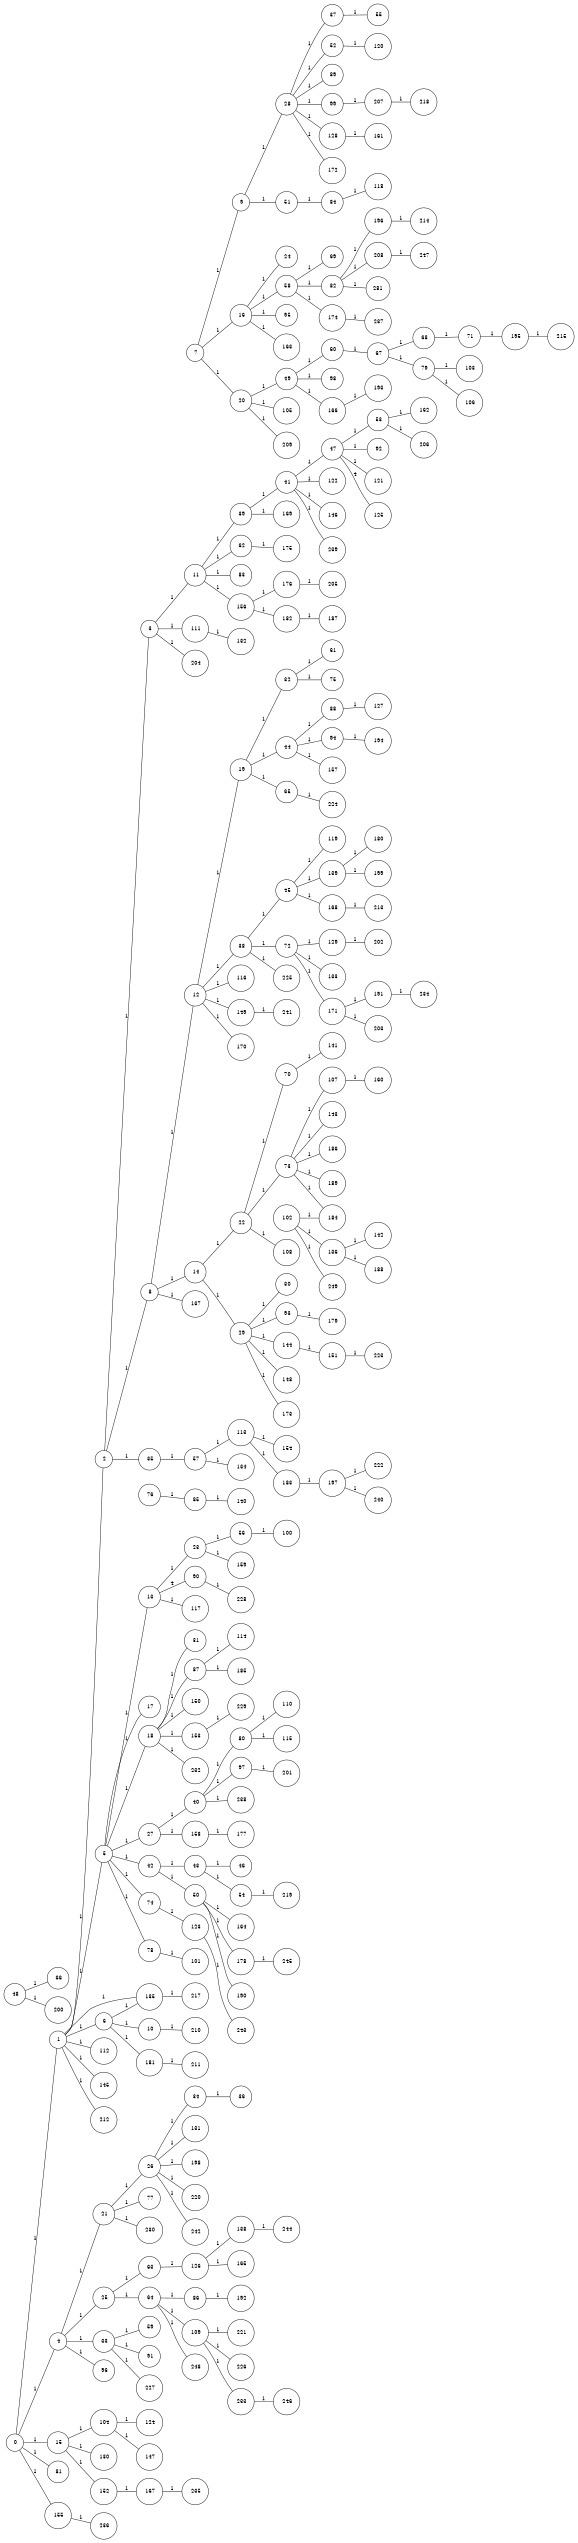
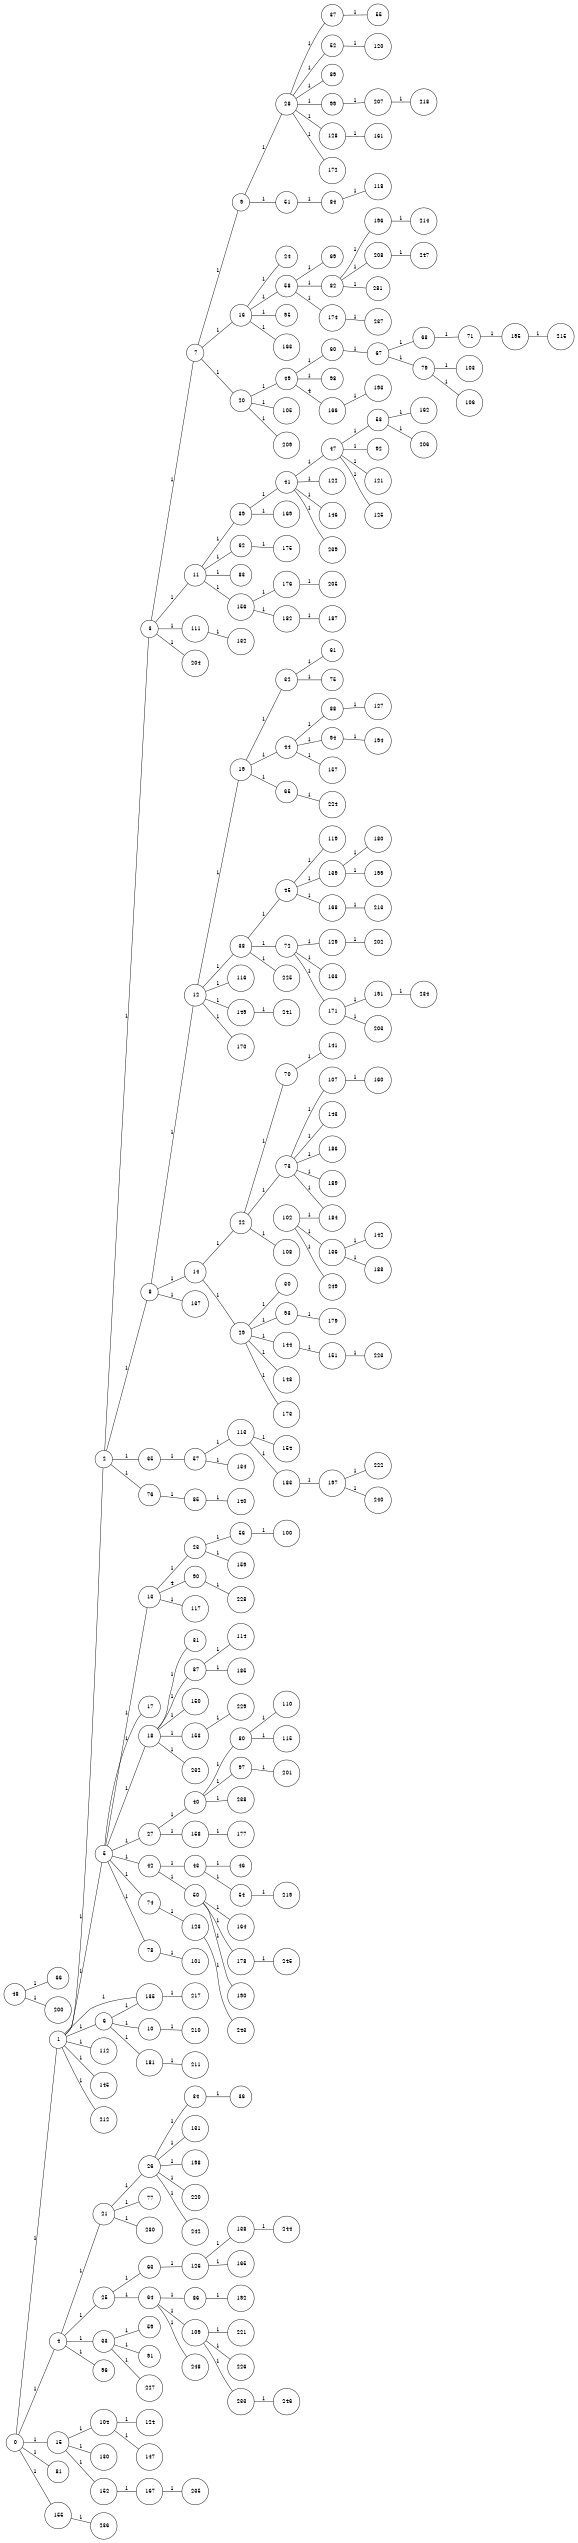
  graph {
    fixedsize="true;"
    rankdir=LR
    node [color=black fontsize=12 hight=.12 shape=circle]
    edge [fontsize=12]
    n1 [label=" 0" width=.12]
    n2 [label=" 1" width=.12]
    n3 [label=" 4" width=.12]
    n4 [label=" 15" width=.12]
    n5 [label=" 81" width=.12]
    n6 [label=" 155" width=.12]
    n7 [label=" 2" width=.12]
    n8 [label=" 5" width=.12]
    n9 [label=" 6" width=.12]
    n10 [label=" 112" width=.12]
    n11 [label=" 145" width=.12]
    n12 [label=" 212" width=.12]
    n13 [label=" 135" width=.12]
    n14 [label=" 21" width=.12]
    n15 [label=" 25" width=.12]
    n16 [label=" 33" width=.12]
    n17 [label=" 96" width=.12]
    n18 [label=" 104" width=.12]
    n19 [label=" 130" width=.12]
    n20 [label=" 152" width=.12]
    n21 [label=" 236" width=.12]
    n22 [label=" 3" width=.12]
    n23 [label=" 8" width=.12]
    n24 [label=" 35" width=.12]
    n25 [label=" 76" width=.12]
    n26 [label=" 13" width=.12]
    n27 [label=" 17" width=.12]
    n28 [label=" 18" width=.12]
    n29 [label=" 27" width=.12]
    n30 [label=" 42" width=.12]
    n31 [label=" 74" width=.12]
    n32 [label=" 78" width=.12]
    n33 [label=" 10" width=.12]
    n34 [label=" 181" width=.12]
    n35 [label=" 48" width=.12]
    n36 [label=" 66" width=.12]
    n37 [label=" 200" width=.12]
    n38 [label=" 7" width=.12]
    n39 [label=" 11" width=.12]
    n40 [label=" 111" width=.12]
    n41 [label=" 204" width=.12]
    n42 [label=" 12" width=.12]
    n43 [label=" 14" width=.12]
    n44 [label=" 137" width=.12]
    n45 [label=" 57" width=.12]
    n46 [label=" 85" width=.12]
    n47 [label=" 9" width=.12]
    n48 [label=" 16" width=.12]
    n49 [label=" 20" width=.12]
    n50 [label=" 39" width=.12]
    n51 [label=" 62" width=.12]
    n52 [label=" 83" width=.12]
    n53 [label=" 156" width=.12]
    n54 [label=" 132" width=.12]
    n55 [label=" 26" width=.12]
    n56 [label=" 77" width=.12]
    n57 [label=" 230" width=.12]
    n58 [label=" 63" width=.12]
    n59 [label=" 64" width=.12]
    n60 [label=" 59" width=.12]
    n61 [label=" 91" width=.12]
    n62 [label=" 227" width=.12]
    n63 [label=" 23" width=.12]
    n64 [label=" 90" width=.12]
    n65 [label=" 117" width=.12]
    n66 [label=" 31" width=.12]
    n67 [label=" 87" width=.12]
    n68 [label=" 150" width=.12]
    n69 [label=" 153" width=.12]
    n70 [label=" 232" width=.12]
    n71 [label=" 40" width=.12]
    n72 [label=" 158" width=.12]
    n73 [label=" 43" width=.12]
    n74 [label=" 50" width=.12]
    n75 [label=" 123" width=.12]
    n76 [label=" 101" width=.12]
    n77 [label=" 210" width=.12]
    n78 [label=" 217" width=.12]
    n79 [label=" 211" width=.12]
    n80 [label=" 28" width=.12]
    n81 [label=" 51" width=.12]
    n82 [label=" 24" width=.12]
    n83 [label=" 58" width=.12]
    n84 [label=" 95" width=.12]
    n85 [label=" 163" width=.12]
    n86 [label=" 49" width=.12]
    n87 [label=" 105" width=.12]
    n88 [label=" 209" width=.12]
    n89 [label=" 19" width=.12]
    n90 [label=" 38" width=.12]
    n91 [label=" 116" width=.12]
    n92 [label=" 149" width=.12]
    n93 [label=" 170" width=.12]
    n94 [label=" 22" width=.12]
    n95 [label=" 29" width=.12]
    n96 [label=" 37" width=.12]
    n97 [label=" 52" width=.12]
    n98 [label=" 89" width=.12]
    n99 [label=" 99" width=.12]
    n100 [label=" 128" width=.12]
    n101 [label=" 172" width=.12]
    n102 [label=" 84" width=.12]
    n103 [label=" 41" width=.12]
    n104 [label=" 169" width=.12]
    n105 [label=" 175" width=.12]
    n106 [label=" 176" width=.12]
    n107 [label=" 182" width=.12]
    n108 [label=" 32" width=.12]
    n109 [label=" 44" width=.12]
    n110 [label=" 65" width=.12]
    n111 [label=" 45" width=.12]
    n112 [label=" 72" width=.12]
    n113 [label=" 225" width=.12]
    n114 [label=" 241" width=.12]
    n115 [label=" 56" width=.12]
    n116 [label=" 159" width=.12]
    n117 [label=" 228" width=.12]
    n118 [label=" 70" width=.12]
    n119 [label=" 73" width=.12]
    n120 [label=" 108" width=.12]
    n121 [label=" 30" width=.12]
    n122 [label=" 93" width=.12]
    n123 [label=" 144" width=.12]
    n124 [label=" 148" width=.12]
    n125 [label=" 173" width=.12]
    n126 [label=" 124" width=.12]
    n127 [label=" 147" width=.12]
    n128 [label=" 167" width=.12]
    n129 [label=" 69" width=.12]
    n130 [label=" 82" width=.12]
    n131 [label=" 174" width=.12]
    n132 [label=" 114" width=.12]
    n133 [label=" 185" width=.12]
    n134 [label=" 229" width=.12]
    n135 [label=" 61" width=.12]
    n136 [label=" 75" width=.12]
    n137 [label=" 88" width=.12]
    n138 [label=" 94" width=.12]
    n139 [label=" 157" width=.12]
    n140 [label=" 224" width=.12]
    n141 [label=" 60" width=.12]
    n142 [label=" 98" width=.12]
    n143 [label=" 166" width=.12]
    n144 [label=" 34" width=.12]
    n145 [label=" 131" width=.12]
    n146 [label=" 198" width=.12]
    n147 [label=" 220" width=.12]
    n148 [label=" 242" width=.12]
    n149 [label=" 141" width=.12]
    n150 [label=" 107" width=.12]
    n151 [label=" 143" width=.12]
    n152 [label=" 186" width=.12]
    n153 [label=" 189" width=.12]
    n154 [label=" 184" width=.12]
    n155 [label=" 100" width=.12]
    n156 [label=" 126" width=.12]
    n157 [label=" 86" width=.12]
    n158 [label=" 109" width=.12]
    n159 [label=" 248" width=.12]
    n160 [label=" 36" width=.12]
    n161 [label=" 80" width=.12]
    n162 [label=" 97" width=.12]
    n163 [label=" 238" width=.12]
    n164 [label=" 177" width=.12]
    n165 [label=" 55" width=.12]
    n166 [label=" 120" width=.12]
    n167 [label=" 207" width=.12]
    n168 [label=" 161" width=.12]
    n169 [label=" 179" width=.12]
    n170 [label=" 151" width=.12]
    n171 [label=" 113" width=.12]
    n172 [label=" 134" width=.12]
    n173 [label=" 119" width=.12]
    n174 [label=" 139" width=.12]
    n175 [label=" 168" width=.12]
    n176 [label=" 129" width=.12]
    n177 [label=" 133" width=.12]
    n178 [label=" 171" width=.12]
    n179 [label=" 47" width=.12]
    n180 [label=" 122" width=.12]
    n181 [label=" 146" width=.12]
    n182 [label=" 239" width=.12]
    n183 [label=" 110" width=.12]
    n184 [label=" 115" width=.12]
    n185 [label=" 201" width=.12]
    n186 [label=" 53" width=.12]
    n187 [label=" 92" width=.12]
    n188 [label=" 121" width=.12]
    n189 [label=" 125" width=.12]
    n190 [label=" 46" width=.12]
    n191 [label=" 54" width=.12]
    n192 [label=" 164" width=.12]
    n193 [label=" 178" width=.12]
    n194 [label=" 190" width=.12]
    n195 [label=" 219" width=.12]
    n196 [label=" 127" width=.12]
    n197 [label=" 194" width=.12]
    n198 [label=" 180" width=.12]
    n199 [label=" 199" width=.12]
    n200 [label=" 213" width=.12]
    n201 [label=" 162" width=.12]
    n202 [label=" 206" width=.12]
    n203 [label=" 67" width=.12]
    n204 [label=" 193" width=.12]
    n205 [label=" 245" width=.12]
    n206 [label=" 118" width=.12]
    n207 [label=" 154" width=.12]
    n208 [label=" 183" width=.12]
    n209 [label=" 196" width=.12]
    n210 [label=" 208" width=.12]
    n211 [label=281 width=.12]
    n212 [label=" 237" width=.12]
    n213 [label=" 68" width=.12]
    n214 [label=" 79" width=.12]
    n215 [label=" 138" width=.12]
    n216 [label=" 165" width=.12]
    n217 [label=" 192" width=.12]
    n218 [label=" 221" width=.12]
    n219 [label=" 226" width=.12]
    n220 [label=" 233" width=.12]
    n221 [label=" 71" width=.12]
    n222 [label=" 103" width=.12]
    n223 [label=" 106" width=.12]
    n224 [label=" 195" width=.12]
    n225 [label=" 215" width=.12]
    n226 [label=" 202" width=.12]
    n227 [label=" 191" width=.12]
    n228 [label=" 203" width=.12]
    n229 [label=" 102" width=.12]
    n230 [label=" 136" width=.12]
    n231 [label=" 249" width=.12]
    n232 [label=" 160" width=.12]
    n233 [label=" 243" width=.12]
    n234 [label=" 140" width=.12]
    n235 [label=" 214" width=.12]
    n236 [label=" 247" width=.12]
    n237 [label=" 218" width=.12]
    n238 [label=" 142" width=.12]
    n239 [label=" 188" width=.12]
    n240 [label=" 246" width=.12]
    n241 [label=" 197" width=.12]
    n242 [label=" 244" width=.12]
    n243 [label=" 223" width=.12]
    n244 [label=" 235" width=.12]
    n245 [label=" 205" width=.12]
    n246 [label=" 187" width=.12]
    n247 [label=" 234" width=.12]
    n248 [label=" 222" width=.12]
    n249 [label=" 240" width=.12]
    n1 -- n2 [label=1]
    n1 -- n3 [label=1]
    n1 -- n4 [label=1]
    n1 -- n5 [label=1]
    n1 -- n6 [label=1]
    n2 -- n7 [label=1]
    n2 -- n8 [label=1]
    n2 -- n9 [label=1]
    n2 -- n10 [label=1]
    n2 -- n11 [label=1]
    n2 -- n12 [label=1]
    n2 -- n13 [label=1]
    n3 -- n14 [label=1]
    n3 -- n15 [label=1]
    n3 -- n16 [label=1]
    n3 -- n17 [label=1]
    n4 -- n18 [label=1]
    n4 -- n19 [label=1]
    n4 -- n20 [label=1]
    n6 -- n21 [label=1]
    n7 -- n22 [label=1]
    n7 -- n23 [label=1]
    n7 -- n24 [label=1]
+   n7 -- n25 [label=1]
    n8 -- n26 [label=1]
    n8 -- n27 [label=1]
    n8 -- n28 [label=1]
    n8 -- n29 [label=1]
    n8 -- n30 [label=1]
    n8 -- n31 [label=1]
    n8 -- n32 [label=1]
    n9 -- n13 [label=1]
    n9 -- n33 [label=1]
    n9 -- n34 [label=1]
    n13 -- n78 [label=1]
    n14 -- n55 [label=1]
    n14 -- n56 [label=1]
    n14 -- n57 [label=1]
    n15 -- n58 [label=1]
    n15 -- n59 [label=1]
    n16 -- n60 [label=1]
    n16 -- n61 [label=1]
    n16 -- n62 [label=1]
    n18 -- n126 [label=1]
    n18 -- n127 [label=1]
    n20 -- n128 [label=1]
+   n22 -- n38 [label=1]
    n22 -- n39 [label=1]
    n22 -- n40 [label=1]
    n22 -- n41 [label=1]
    n23 -- n42 [label=1]
    n23 -- n43 [label=1]
    n23 -- n44 [label=1]
    n24 -- n45 [label=1]
    n25 -- n46 [label=1]
    n26 -- n63 [label=1]
    n26 -- n64 [label=4]
    n26 -- n65 [label=1]
    n28 -- n66 [label=1]
    n28 -- n67 [label=1]
    n28 -- n68 [label=1]
    n28 -- n69 [label=1]
    n28 -- n70 [label=1]
    n29 -- n71 [label=1]
    n29 -- n72 [label=1]
    n30 -- n73 [label=1]
    n30 -- n74 [label=1]
    n31 -- n75 [label=1]
    n32 -- n76 [label=1]
    n33 -- n77 [label=1]
    n34 -- n79 [label=1]
    n35 -- n36 [label=1]
    n35 -- n37 [label=1]
    n38 -- n47 [label=1]
    n38 -- n48 [label=1]
    n38 -- n49 [label=1]
    n39 -- n50 [label=1]
    n39 -- n51 [label=1]
    n39 -- n52 [label=1]
    n39 -- n53 [label=1]
    n40 -- n54 [label=1]
    n42 -- n89 [label=1]
    n42 -- n90 [label=1]
    n42 -- n91 [label=1]
    n42 -- n92 [label=1]
    n42 -- n93 [label=1]
    n43 -- n94 [label=1]
    n43 -- n95 [label=1]
    n45 -- n171 [label=1]
    n45 -- n172 [label=1]
    n46 -- n234 [label=1]
    n47 -- n80 [label=1]
    n47 -- n81 [label=1]
    n48 -- n82 [label=1]
    n48 -- n83 [label=1]
    n48 -- n84 [label=1]
    n48 -- n85 [label=1]
    n49 -- n86 [label=1]
    n49 -- n87 [label=1]
    n49 -- n88 [label=1]
    n50 -- n103 [label=1]
    n50 -- n104 [label=1]
    n51 -- n105 [label=1]
    n53 -- n106 [label=1]
    n53 -- n107 [label=1]
    n55 -- n144 [label=1]
    n55 -- n145 [label=1]
    n55 -- n146 [label=1]
    n55 -- n147 [label=1]
    n55 -- n148 [label=1]
    n58 -- n156 [label=1]
    n59 -- n157 [label=1]
    n59 -- n158 [label=1]
    n59 -- n159 [label=1]
    n63 -- n115 [label=1]
    n63 -- n116 [label=1]
    n64 -- n117 [label=1]
    n67 -- n132 [label=1]
    n67 -- n133 [label=1]
    n69 -- n134 [label=1]
    n71 -- n161 [label=1]
    n71 -- n162 [label=1]
    n71 -- n163 [label=1]
    n72 -- n164 [label=1]
    n73 -- n190 [label=1]
    n73 -- n191 [label=1]
    n74 -- n192 [label=1]
    n74 -- n193 [label=1]
    n74 -- n194 [label=1]
    n75 -- n233 [label=1]
    n80 -- n96 [label=1]
    n80 -- n97 [label=1]
    n80 -- n98 [label=1]
    n80 -- n99 [label=1]
    n80 -- n100 [label=1]
    n80 -- n101 [label=1]
    n81 -- n102 [label=1]
    n83 -- n129 [label=1]
    n83 -- n130 [label=1]
    n83 -- n131 [label=1]
    n86 -- n141 [label=1]
    n86 -- n142 [label=1]
-   n86 -- n143 [label=1]
+   n86 -- n143 [label=4]
    n89 -- n108 [label=1]
    n89 -- n109 [label=1]
    n89 -- n110 [label=1]
    n90 -- n111 [label=1]
    n90 -- n112 [label=1]
    n90 -- n113 [label=1]
    n92 -- n114 [label=1]
    n94 -- n118 [label=1]
    n94 -- n119 [label=1]
    n94 -- n120 [label=1]
    n95 -- n121 [label=1]
    n95 -- n122 [label=1]
    n95 -- n123 [label=1]
    n95 -- n124 [label=1]
    n95 -- n125 [label=1]
    n96 -- n165 [label=1]
    n97 -- n166 [label=1]
    n99 -- n167 [label=1]
    n100 -- n168 [label=1]
    n102 -- n206 [label=1]
    n103 -- n179 [label=1]
    n103 -- n180 [label=1]
    n103 -- n181 [label=1]
    n103 -- n182 [label=1]
    n106 -- n245 [label=1]
    n107 -- n246 [label=1]
    n108 -- n135 [label=1]
    n108 -- n136 [label=1]
    n109 -- n137 [label=1]
    n109 -- n138 [label=1]
    n109 -- n139 [label=1]
    n110 -- n140 [label=1]
    n111 -- n173 [label=1]
    n111 -- n174 [label=1]
    n111 -- n175 [label=1]
    n112 -- n176 [label=1]
    n112 -- n177 [label=1]
    n112 -- n178 [label=1]
    n115 -- n155 [label=1]
    n118 -- n149 [label=1]
    n119 -- n150 [label=1]
    n119 -- n151 [label=1]
    n119 -- n152 [label=1]
    n119 -- n153 [label=1]
    n119 -- n154 [label=1]
    n122 -- n169 [label=1]
    n123 -- n170 [label=1]
    n128 -- n244 [label=1]
    n130 -- n209 [label=1]
    n130 -- n210 [label=1]
    n130 -- n211 [label=1]
    n131 -- n212 [label=1]
    n137 -- n196 [label=1]
    n138 -- n197 [label=1]
    n141 -- n203 [label=1]
    n143 -- n204 [label=1]
    n144 -- n160 [label=1]
    n150 -- n232 [label=1]
    n156 -- n215 [label=1]
    n156 -- n216 [label=1]
    n157 -- n217 [label=1]
    n158 -- n218 [label=1]
    n158 -- n219 [label=1]
    n158 -- n220 [label=1]
    n161 -- n183 [label=1]
    n161 -- n184 [label=1]
    n162 -- n185 [label=1]
    n167 -- n237 [label=1]
    n170 -- n243 [label=1]
    n171 -- n207 [label=1]
    n171 -- n208 [label=1]
    n174 -- n198 [label=1]
    n174 -- n199 [label=1]
    n175 -- n200 [label=1]
    n176 -- n226 [label=1]
    n178 -- n227 [label=1]
    n178 -- n228 [label=1]
    n179 -- n186 [label=1]
    n179 -- n187 [label=1]
    n179 -- n188 [label=1]
-   n179 -- n189 [label=4]
+   n179 -- n189 [label=1]
    n186 -- n201 [label=1]
    n186 -- n202 [label=1]
    n191 -- n195 [label=1]
    n193 -- n205 [label=1]
    n203 -- n213 [label=1]
    n203 -- n214 [label=1]
    n208 -- n241 [label=1]
    n209 -- n235 [label=1]
    n210 -- n236 [label=1]
    n213 -- n221 [label=1]
    n214 -- n222 [label=1]
    n214 -- n223 [label=1]
    n215 -- n242 [label=1]
    n220 -- n240 [label=1]
    n221 -- n224 [label=1]
    n224 -- n225 [label=1]
    n227 -- n247 [label=1]
    n229 -- n154 [label=1]
    n229 -- n230 [label=1]
    n229 -- n231 [label=1]
    n230 -- n238 [label=1]
    n230 -- n239 [label=1]
    n241 -- n248 [label=1]
    n241 -- n249 [label=1]
  }
